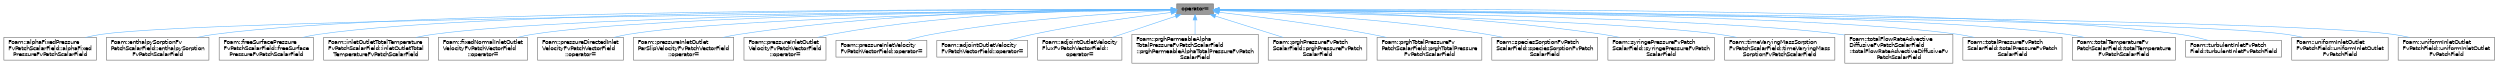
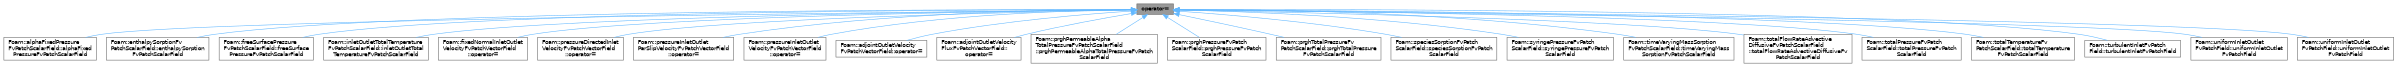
  digraph {
    rankdir=TB
    node [color=grey40 fillcolor=white fontname=Helvetica fontsize=10 shape=box style=filled]
    edge [color=steelblue1 dir=back fontname=Helvetica fontsize=10 labelfontname=Helvetica labelfontsize=10 style=solid]
    n1 [color=gray40 fillcolor=grey60 fontcolor=black height=0.2 label="operator=" width=0.4]
    n2 [height=0.2 label="Foam::alphaFixedPressure\lFvPatchScalarField::alphaFixed\lPressureFvPatchScalarField" width=0.4]
    n3 [height=0.2 label="Foam::enthalpySorptionFv\lPatchScalarField::enthalpySorption\lFvPatchScalarField" width=0.4]
    n4 [height=0.2 label="Foam::freeSurfacePressure\lFvPatchScalarField::freeSurface\lPressureFvPatchScalarField" width=0.4]
    n5 [height=0.2 label="Foam::inletOutletTotalTemperature\lFvPatchScalarField::inletOutletTotal\lTemperatureFvPatchScalarField" width=0.4]
    n6 [height=0.2 label="Foam::fixedNormalInletOutlet\lVelocityFvPatchVectorField\l::operator=" width=0.4]
    n7 [height=0.2 label="Foam::pressureDirectedInlet\lVelocityFvPatchVectorField\l::operator=" width=0.4]
    n8 [height=0.2 label="Foam::pressureInletOutlet\lParSlipVelocityFvPatchVectorField\l::operator=" width=0.4]
    n9 [height=0.2 label="Foam::pressureInletOutlet\lVelocityFvPatchVectorField\l::operator=" width=0.4]
-   n10 [height=0.2 label="Foam::pressureInletVelocity\lFvPatchVectorField::operator=" width=0.4]
    n11 [height=0.2 label="Foam::adjointOutletVelocity\lFvPatchVectorField::operator=" width=0.4]
    n12 [height=0.2 label="Foam::adjointOutletVelocity\lFluxFvPatchVectorField::\loperator=" width=0.4]
    n13 [height=0.2 label="Foam::prghPermeableAlpha\lTotalPressureFvPatchScalarField\l::prghPermeableAlphaTotalPressureFvPatch\lScalarField" width=0.4]
    n14 [height=0.2 label="Foam::prghPressureFvPatch\lScalarField::prghPressureFvPatch\lScalarField" width=0.4]
    n15 [height=0.2 label="Foam::prghTotalPressureFv\lPatchScalarField::prghTotalPressure\lFvPatchScalarField" width=0.4]
    n16 [height=0.2 label="Foam::speciesSorptionFvPatch\lScalarField::speciesSorptionFvPatch\lScalarField" width=0.4]
    n17 [height=0.2 label="Foam::syringePressureFvPatch\lScalarField::syringePressureFvPatch\lScalarField" width=0.4]
    n18 [height=0.2 label="Foam::timeVaryingMassSorption\lFvPatchScalarField::timeVaryingMass\lSorptionFvPatchScalarField" width=0.4]
    n19 [height=0.2 label="Foam::totalFlowRateAdvective\lDiffusiveFvPatchScalarField\l::totalFlowRateAdvectiveDiffusiveFv\lPatchScalarField" width=0.4]
    n20 [height=0.2 label="Foam::totalPressureFvPatch\lScalarField::totalPressureFvPatch\lScalarField" width=0.4]
    n21 [height=0.2 label="Foam::totalTemperatureFv\lPatchScalarField::totalTemperature\lFvPatchScalarField" width=0.4]
    n22 [height=0.2 label="Foam::turbulentInletFvPatch\lField::turbulentInletFvPatchField" width=0.4]
    n23 [height=0.2 label="Foam::uniformInletOutlet\lFvPatchField::uniformInletOutlet\lFvPatchField" width=0.4]
    n24 [height=0.2 label="Foam::uniformInletOutlet\lFvPatchField::uniformInletOutlet\lFvPatchField" width=0.4]
    n1 -> n2
    n1 -> n3
    n1 -> n4
    n1 -> n5
    n1 -> n6
    n1 -> n7
    n1 -> n8
    n1 -> n9
-   n1 -> n10
    n1 -> n11
    n1 -> n12
    n1 -> n13
    n1 -> n14
    n1 -> n15
    n1 -> n16
    n1 -> n17
    n1 -> n18
    n1 -> n19
    n1 -> n20
    n1 -> n21
    n1 -> n22
    n1 -> n23
    n1 -> n24
  }
